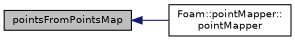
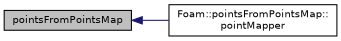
  digraph {
    rankdir=LR
    node [color=black fontname=Helvetica fontsize=10 shape=record]
    n1 [fillcolor=grey75 fontcolor=black height=0.2 label=pointsFromPointsMap style=filled width=0.4]
-   n2 [height=0.2 label="Foam::pointMapper::\lpointMapper" width=0.4]
+   n2 [height=0.2 label="Foam::pointsFromPointsMap::\lpointMapper" width=0.4]
    n1 -> n2 [color=midnightblue dir=back fontname=Helvetica fontsize=10 labelfontname=Helvetica labelfontsize=10 style=solid]
  }
